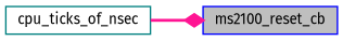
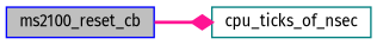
  digraph {
    rankdir=LR
    fontname="Fira Sans"
    node [fontname="Fira Sans" fontsize=10 shape=record style=filled]
    n1 [color=blue fillcolor=grey75 fontcolor=black height=0.2 label=ms2100_reset_cb width=0.4]
    n2 [color=teal fillcolor=white height=0.2 label=cpu_ticks_of_nsec width=0.4]
-   n2 -> n1 [color=deeppink fontname="Fira Sans" fontsize=10 labelfontname=FreeSans labelfontsize=10 style=bold arrowhead=diamond]
+   n1 -> n2 [color=deeppink fontname="Fira Sans" fontsize=10 labelfontname=FreeSans labelfontsize=10 style=bold arrowhead=diamond]
  }
